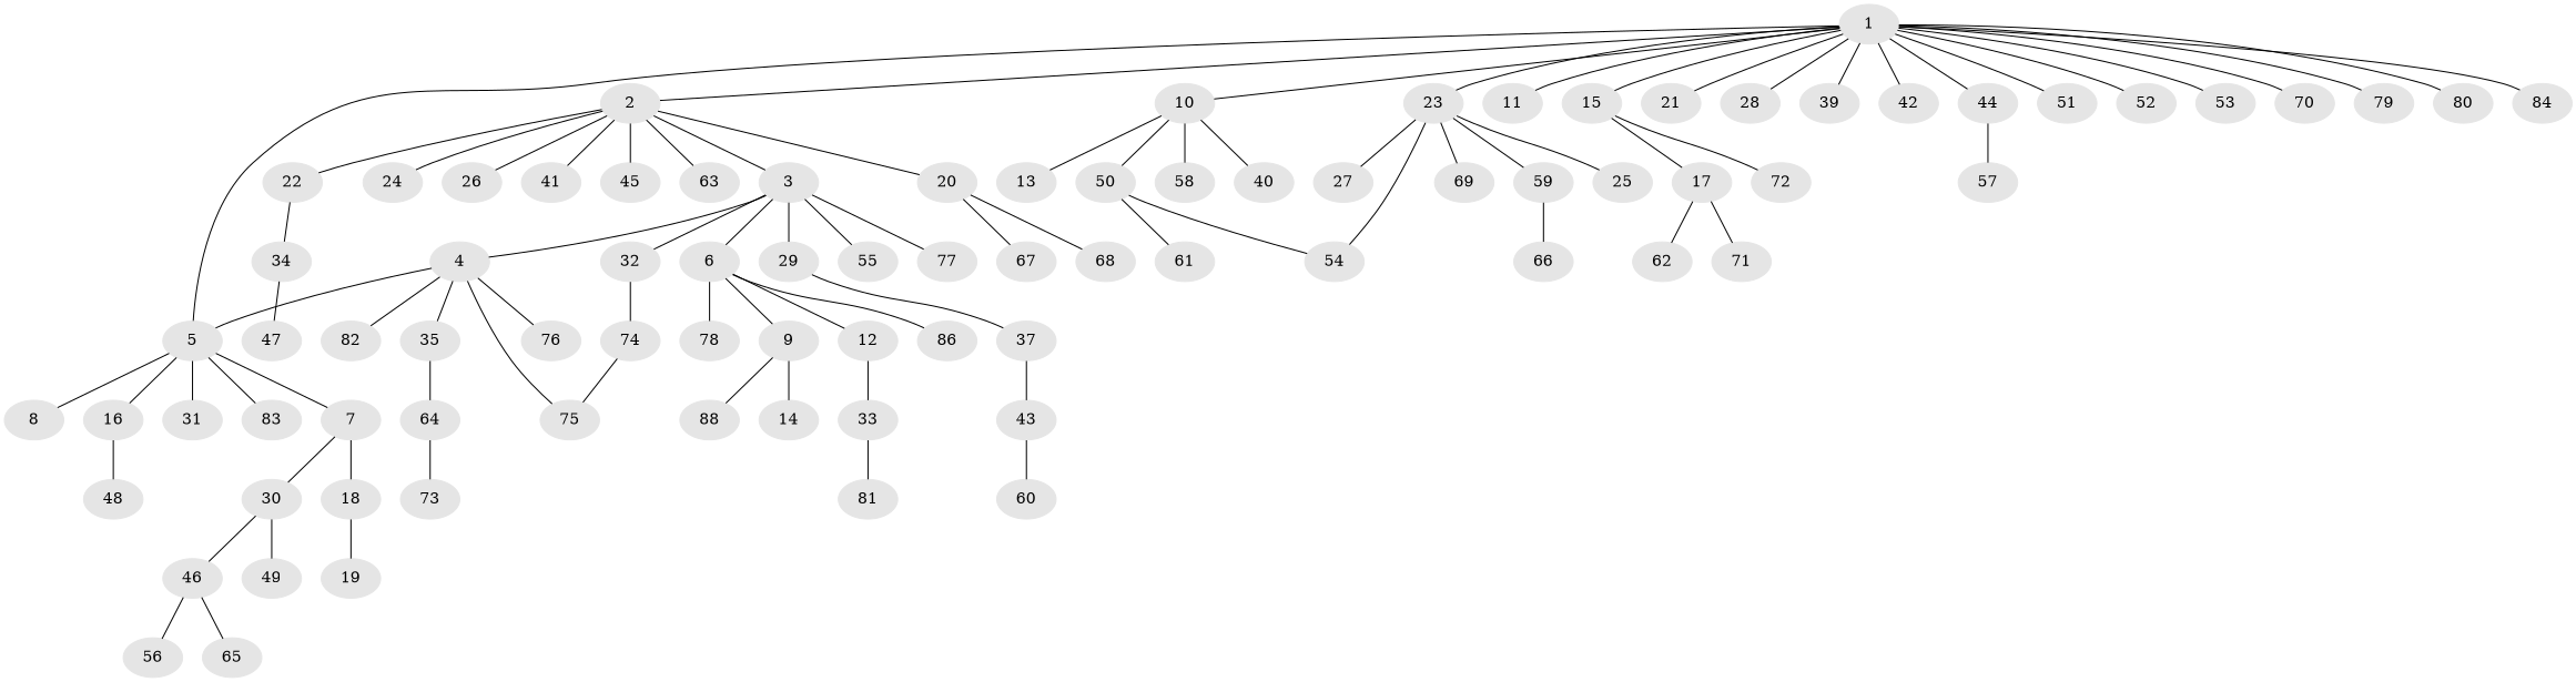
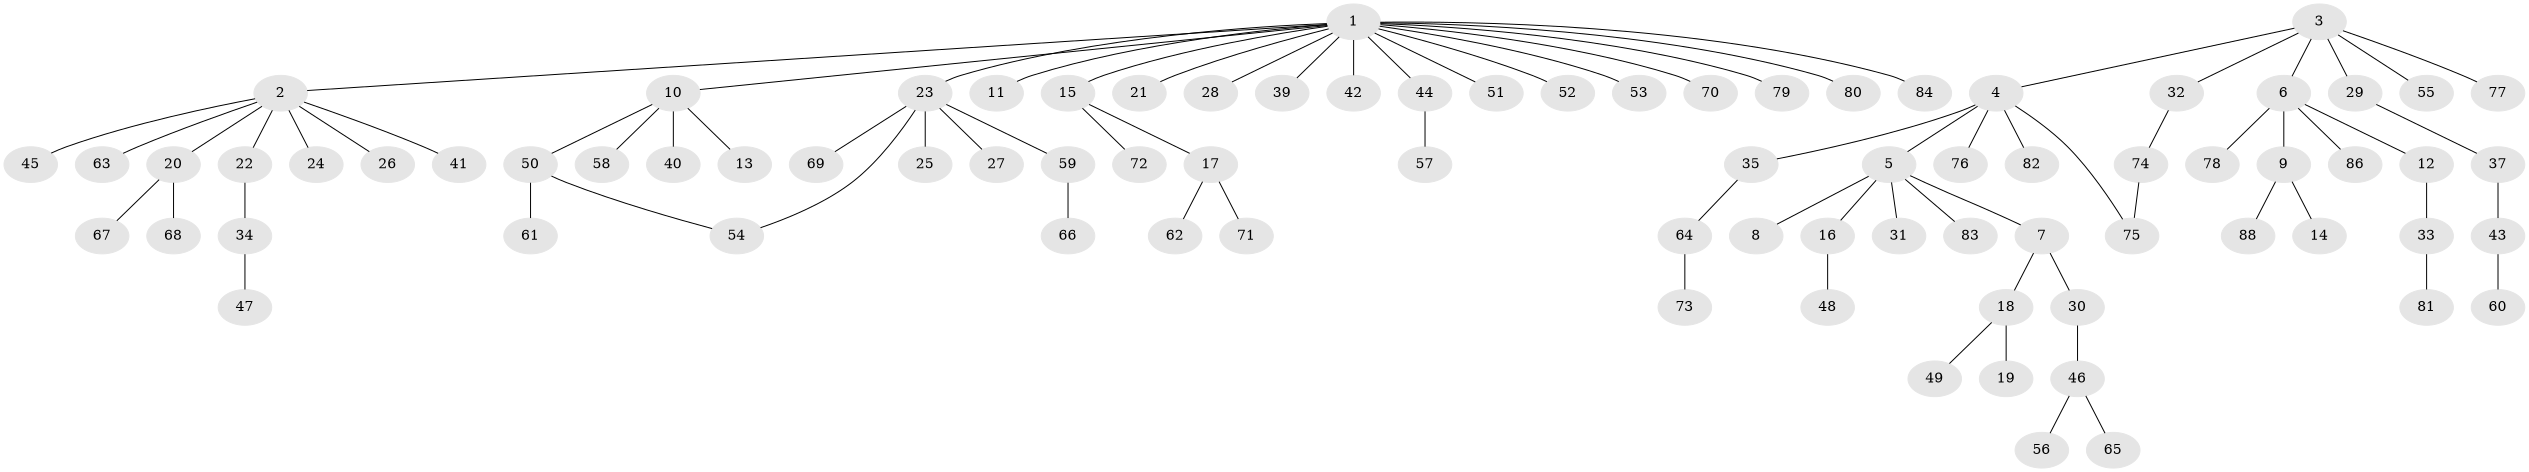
  graph {
    node [color=gray90 style=filled]
    1
    2
    5
    10
    11
    15
    21
    23
    28
    39
    42
    44
    51
    52
    53
    70
    79
    80
    84
    3
    20
    22
    24
    26
    41
    45
    63
    7
    8
    16
    31
    83
    13
    40
    50
    58
    17
    72
    25
    27
    54
    59
    69
    57
    4
    6
    29
    32
    55
    77
    67
    68
    34
    35
    75
    76
    82
    9
    12
    n60 [label=86]
    78
    37
    74
    64
    18
    30
    48
    14
    n69 [label=88]
    33
    19
    49
    46
    61
    81
    62
    71
    47
    66
    43
    56
    65
    73
    60
    1 -- 2
-   1 -- 5
    1 -- 10
    1 -- 11
    1 -- 15
    1 -- 21
    1 -- 23
    1 -- 28
    1 -- 39
    1 -- 42
    1 -- 44
    1 -- 51
    1 -- 52
    1 -- 53
    1 -- 70
    1 -- 79
    1 -- 80
    1 -- 84
-   2 -- 3
    2 -- 20
    2 -- 22
    2 -- 24
    2 -- 26
    2 -- 41
    2 -- 45
    2 -- 63
    5 -- 7
    5 -- 8
    5 -- 16
    5 -- 31
    5 -- 83
    10 -- 13
    10 -- 40
    10 -- 50
    10 -- 58
    15 -- 17
    15 -- 72
    23 -- 25
    23 -- 27
    23 -- 54
    23 -- 59
    23 -- 69
    44 -- 57
    3 -- 4
    3 -- 6
    3 -- 29
    3 -- 32
    3 -- 55
    3 -- 77
    20 -- 67
    20 -- 68
    22 -- 34
    7 -- 18
    7 -- 30
    16 -- 48
    50 -- 54
    50 -- 61
    17 -- 62
    17 -- 71
    59 -- 66
    4 -- 5
    4 -- 35
    4 -- 75
    4 -- 76
    4 -- 82
    6 -- 9
    6 -- 12
    6 -- n60
    6 -- 78
    29 -- 37
    32 -- 74
    34 -- 47
    35 -- 64
    9 -- 14
    9 -- n69
    12 -- 33
    37 -- 43
    74 -- 75
    64 -- 73
    18 -- 19
-   30 -- 49
+   18 -- 49
    30 -- 46
    33 -- 81
    46 -- 56
    46 -- 65
    43 -- 60
  }
